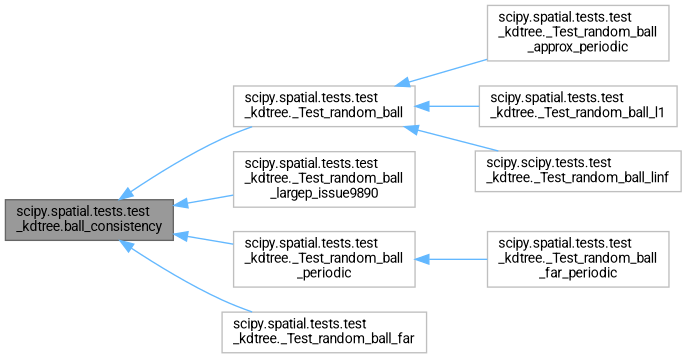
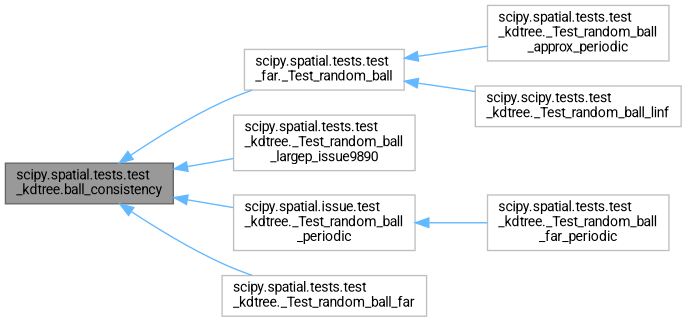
  digraph {
    fontname=Roboto
    rankdir=LR
    node [color=grey75 fillcolor=white fontname=Roboto fontsize=10 shape=box style=filled]
    edge [color=steelblue1 dir=back fontname=Roboto fontsize=10 labelfontname=Helvetica labelfontsize=10 style=solid]
    n1 [color=gray40 fillcolor=grey60 fontcolor=black height=0.2 label="scipy.spatial.tests.test\l_kdtree.ball_consistency" width=0.4]
-   n2 [height=0.2 label="scipy.spatial.tests.test\l_kdtree._Test_random_ball" width=0.4]
+   n2 [height=0.2 label="scipy.spatial.tests.test\l_far._Test_random_ball" width=0.4]
    n3 [height=0.2 label="scipy.spatial.tests.test\l_kdtree._Test_random_ball\l_largep_issue9890" width=0.4]
-   n4 [height=0.2 label="scipy.spatial.tests.test\l_kdtree._Test_random_ball\l_periodic" width=0.4]
+   n4 [height=0.2 label="scipy.spatial.issue.test\l_kdtree._Test_random_ball\l_periodic" width=0.4]
    n5 [height=0.2 label="scipy.spatial.tests.test\l_kdtree._Test_random_ball_far" width=0.4]
    n6 [height=0.2 label="scipy.spatial.tests.test\l_kdtree._Test_random_ball\l_approx_periodic" width=0.4]
-   n7 [height=0.2 label="scipy.spatial.tests.test\l_kdtree._Test_random_ball_l1" width=0.4]
    n8 [height=0.2 label="scipy.scipy.tests.test\l_kdtree._Test_random_ball_linf" width=0.4]
    n9 [height=0.2 label="scipy.spatial.tests.test\l_kdtree._Test_random_ball\l_far_periodic" width=0.4]
    n1 -> n2
    n1 -> n3
    n1 -> n4
    n1 -> n5
    n2 -> n6
-   n2 -> n7
    n2 -> n8
    n4 -> n9
  }
